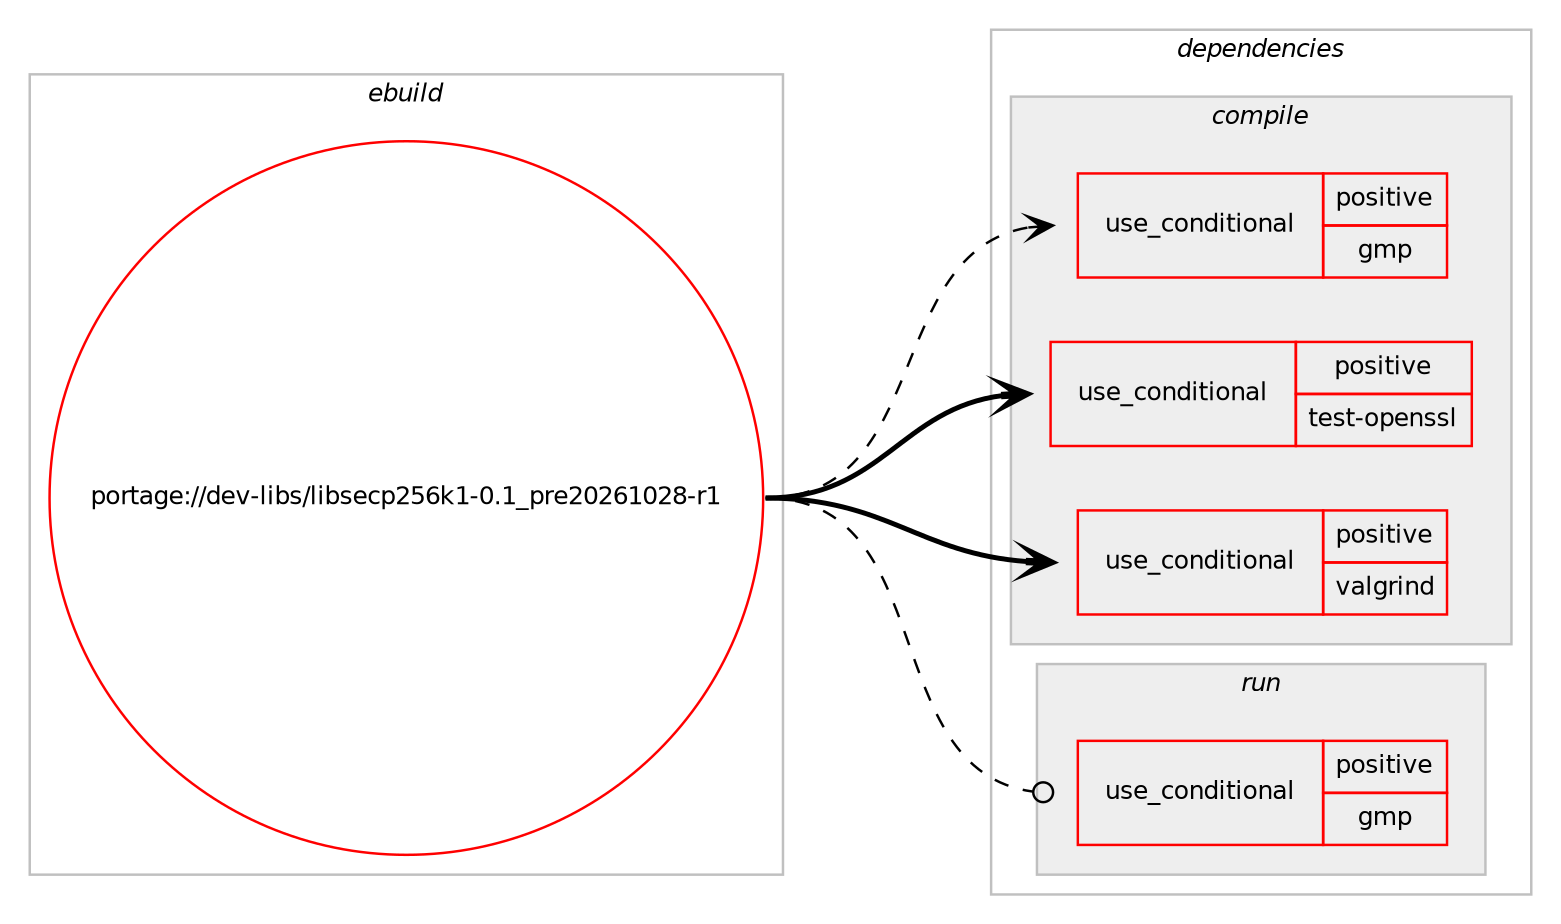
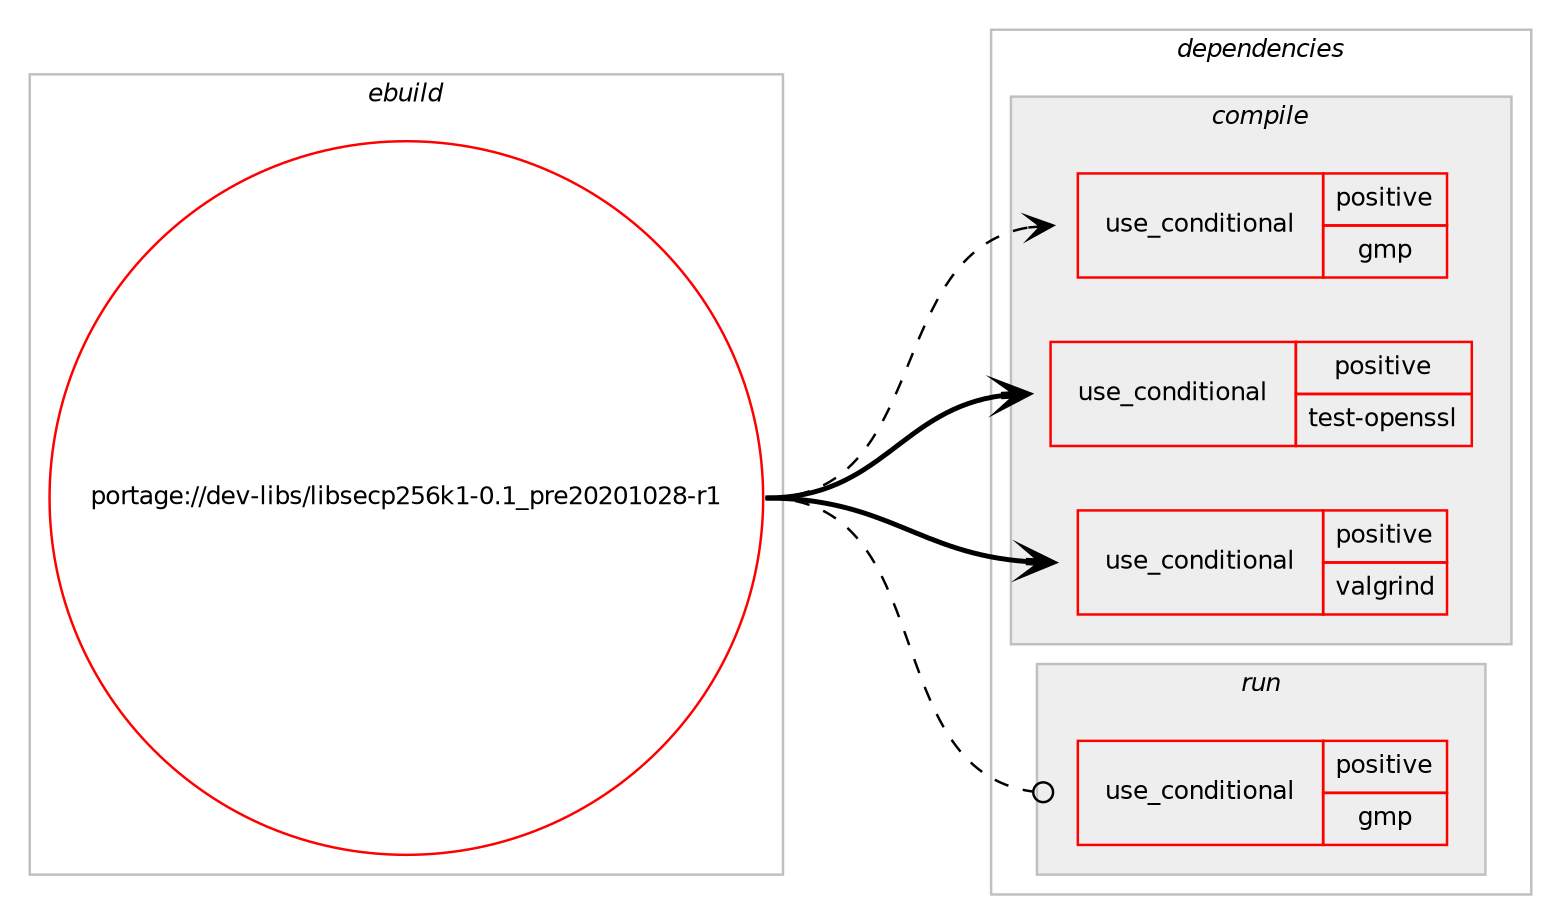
  digraph {
    compound=true
    concentrate=true
    fontname=Helvetica
    fontsize=10
    newrank=true
    rankdir=LR
    ranksep=1.5
    node [color=red fontname=Helvetica fontsize=10 shape=none]
    edge [arrowhead=vee headport=w style=dashed tailport=e weight=20]
-   n1 [label="portage://dev-libs/libsecp256k1-0.1_pre20261028-r1" width=4 shape=circle]
+   n1 [label="portage://dev-libs/libsecp256k1-0.1_pre20201028-r1" width=4 shape=circle]
    n2 [label=<<TABLE BORDER="0" CELLBORDER="1" CELLSPACING="0" CELLPADDING="4"><TR><TD ROWSPAN="3" CELLPADDING="10">use_conditional</TD></TR><TR><TD>positive</TD></TR><TR><TD>gmp</TD></TR></TABLE>>]
    n3 [label=<<TABLE BORDER="0" CELLBORDER="1" CELLSPACING="0" CELLPADDING="4"><TR><TD ROWSPAN="3" CELLPADDING="10">use_conditional</TD></TR><TR><TD>positive</TD></TR><TR><TD>test-openssl</TD></TR></TABLE>>]
    n4 [label=<<TABLE BORDER="0" CELLBORDER="1" CELLSPACING="0" CELLPADDING="4"><TR><TD ROWSPAN="3" CELLPADDING="10">use_conditional</TD></TR><TR><TD>positive</TD></TR><TR><TD>valgrind</TD></TR></TABLE>>]
    n5 [label=<<TABLE BORDER="0" CELLBORDER="1" CELLSPACING="0" CELLPADDING="4"><TR><TD ROWSPAN="3" CELLPADDING="10">use_conditional</TD></TR><TR><TD>positive</TD></TR><TR><TD>gmp</TD></TR></TABLE>>]
    subgraph cluster_1 {
      color=gray
      label=<<i>ebuild</i>>
      rank=same
      n1
    }
    subgraph cluster_2 {
      color=gray
      label=<<i>dependencies</i>>
      subgraph cluster_3 {
        color=gray
        fillcolor="#eeeeee"
        label=<<i>compile</i>>
        style=filled
        subgraph sub_4 {
          color=gray
          fillcolor="#eeeeee"
          label=<<i>compile</i>>
          style=filled
          n2
        }
        subgraph sub_5 {
          color=gray
          fillcolor="#eeeeee"
          label=<<i>compile</i>>
          style=filled
          n3
        }
        subgraph sub_6 {
          color=gray
          fillcolor="#eeeeee"
          label=<<i>compile</i>>
          style=filled
          n4
        }
      }
      subgraph cluster_7 {
        color=gray
        fillcolor="#eeeeee"
        label=<<i>compile and run</i>>
        style=filled
      }
      subgraph cluster_8 {
        color=gray
        fillcolor="#eeeeee"
        label=<<i>run</i>>
        style=filled
        subgraph sub_9 {
          color=gray
          fillcolor="#eeeeee"
          label=<<i>run</i>>
          style=filled
          n5
        }
      }
    }
    subgraph cluster_10 {
      color=gray
      label=<<i>candidates</i>>
      rank=same
    }
    n1 -> n2
    n1 -> n3 [style=bold]
    n1 -> n4 [style=bold]
    n1 -> n5 [arrowhead=odot]
  }
